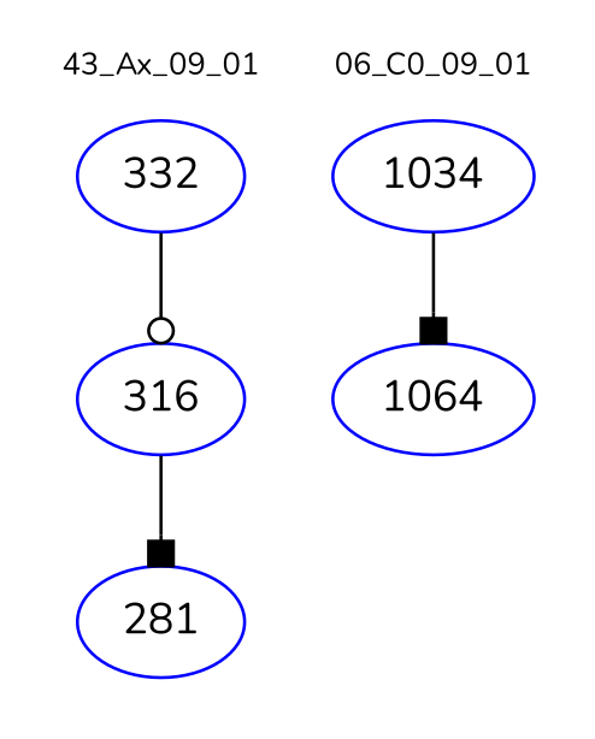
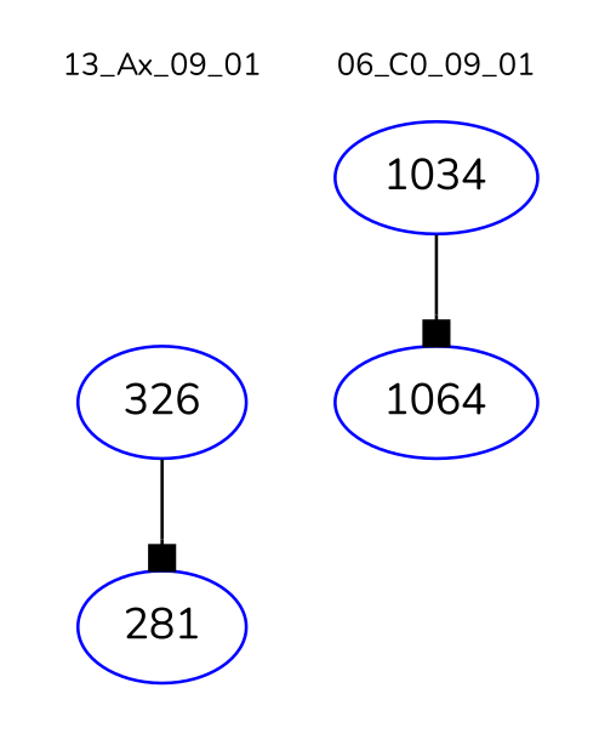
  digraph {
    fontname=Nunito
    node [color=blue fontname=Nunito]
    edge [arrowhead=box color=black fontname=Nunito]
-   n1 [label=332]
-   n2 [label=316]
+   n2 [label=326]
    n3 [label=281]
    n4 [label=1034]
    n5 [label=1064]
    subgraph cluster_1 {
      color=white
      fontsize=10
-     label="43_Ax_09_01"
-     n1
+     label="13_Ax_09_01"
      n2
      n3
    }
    subgraph cluster_2 {
      color=white
      fontsize=10
      label="06_C0_09_01"
      n4
      n5
    }
-   n1 -> n2 [arrowhead=odot]
    n2 -> n3
    n4 -> n5
  }
